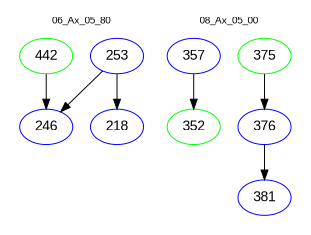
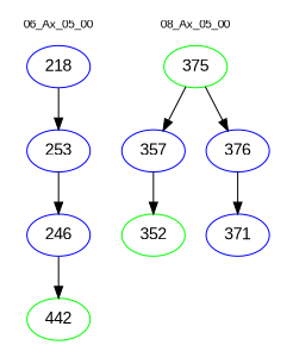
  digraph {
    fontname="Liberation Sans"
    node [color=blue fontname="Liberation Sans"]
    edge [color=black fontname="Liberation Sans"]
    n1 [label=253]
    n2 [label=246]
    n3 [label=218]
    n4 [color=green label=442]
    n5 [color=green label=375]
    n6 [label=357]
    n7 [label=376]
    n8 [color=green label=352]
-   n9 [label=381]
+   n9 [label=371]
    subgraph cluster_1 {
      color=white
      fontsize=10
-     label="06_Ax_05_80"
+     label="06_Ax_05_00"
      n1
      n2
      n3
      n4
    }
    subgraph cluster_2 {
      color=white
      fontsize=10
      label="08_Ax_05_00"
      n5
      n6
      n7
      n8
      n9
    }
    n1 -> n2
-   n1 -> n3
-   n4 -> n2
+   n3 -> n1
+   n2 -> n4
+   n5 -> n6
    n5 -> n7
    n6 -> n8
    n7 -> n9
  }
